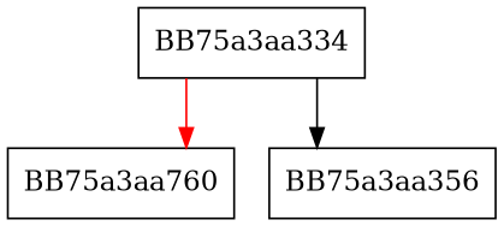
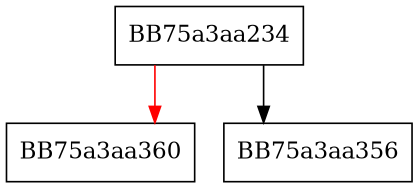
  digraph {
    splines=ortho
    node [shape=box]
-   BB75a3aa334
-   BB75a3aa360 [label=BB75a3aa760]
+   BB75a3aa334 [label=BB75a3aa234]
+   BB75a3aa360
    n3 [label=BB75a3aa356]
    BB75a3aa334 -> BB75a3aa360 [color=red]
    BB75a3aa334 -> n3 [color=black]
  }
